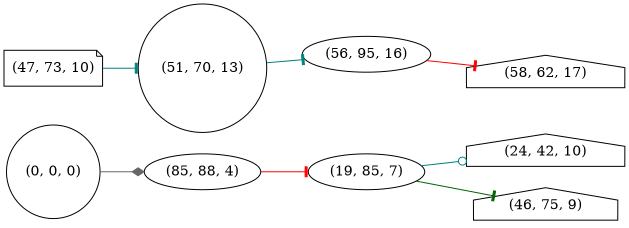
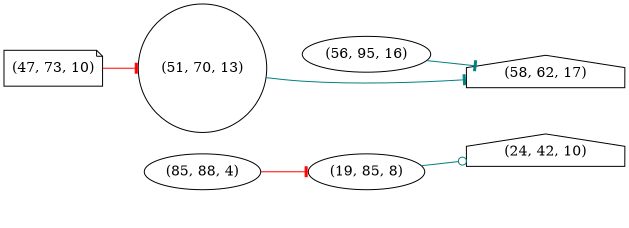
  digraph {
    rankdir=LR
    node [shape=ellipse]
    edge [arrowhead=tee color=red]
-   "(0, 0, 0)" [shape=circle]
    n2 [label="(85, 88, 4)"]
-   "(19, 85, 7)"
+   "(19, 85, 7)" [label="(19, 85, 8)"]
    n4 [label="(24, 42, 10)" shape=house]
-   "(46, 75, 9)" [shape=house]
    "(47, 73, 10)" [shape=note]
    "(51, 70, 13)" [shape=circle]
    n8 [label="(56, 95, 16)"]
    "(58, 62, 17)" [shape=house]
-   "(0, 0, 0)" -> n2 [arrowhead=diamond color=gray40]
    n2 -> "(19, 85, 7)"
    "(19, 85, 7)" -> n4 [arrowhead=odot color=teal]
-   "(19, 85, 7)" -> "(46, 75, 9)" [color=darkgreen]
-   "(47, 73, 10)" -> "(51, 70, 13)" [color=teal]
-   "(51, 70, 13)" -> n8 [color=teal]
-   n8 -> "(58, 62, 17)"
+   "(47, 73, 10)" -> "(51, 70, 13)"
+   "(51, 70, 13)" -> "(58, 62, 17)" [color=teal]
+   n8 -> "(58, 62, 17)" [color=teal]
  }
